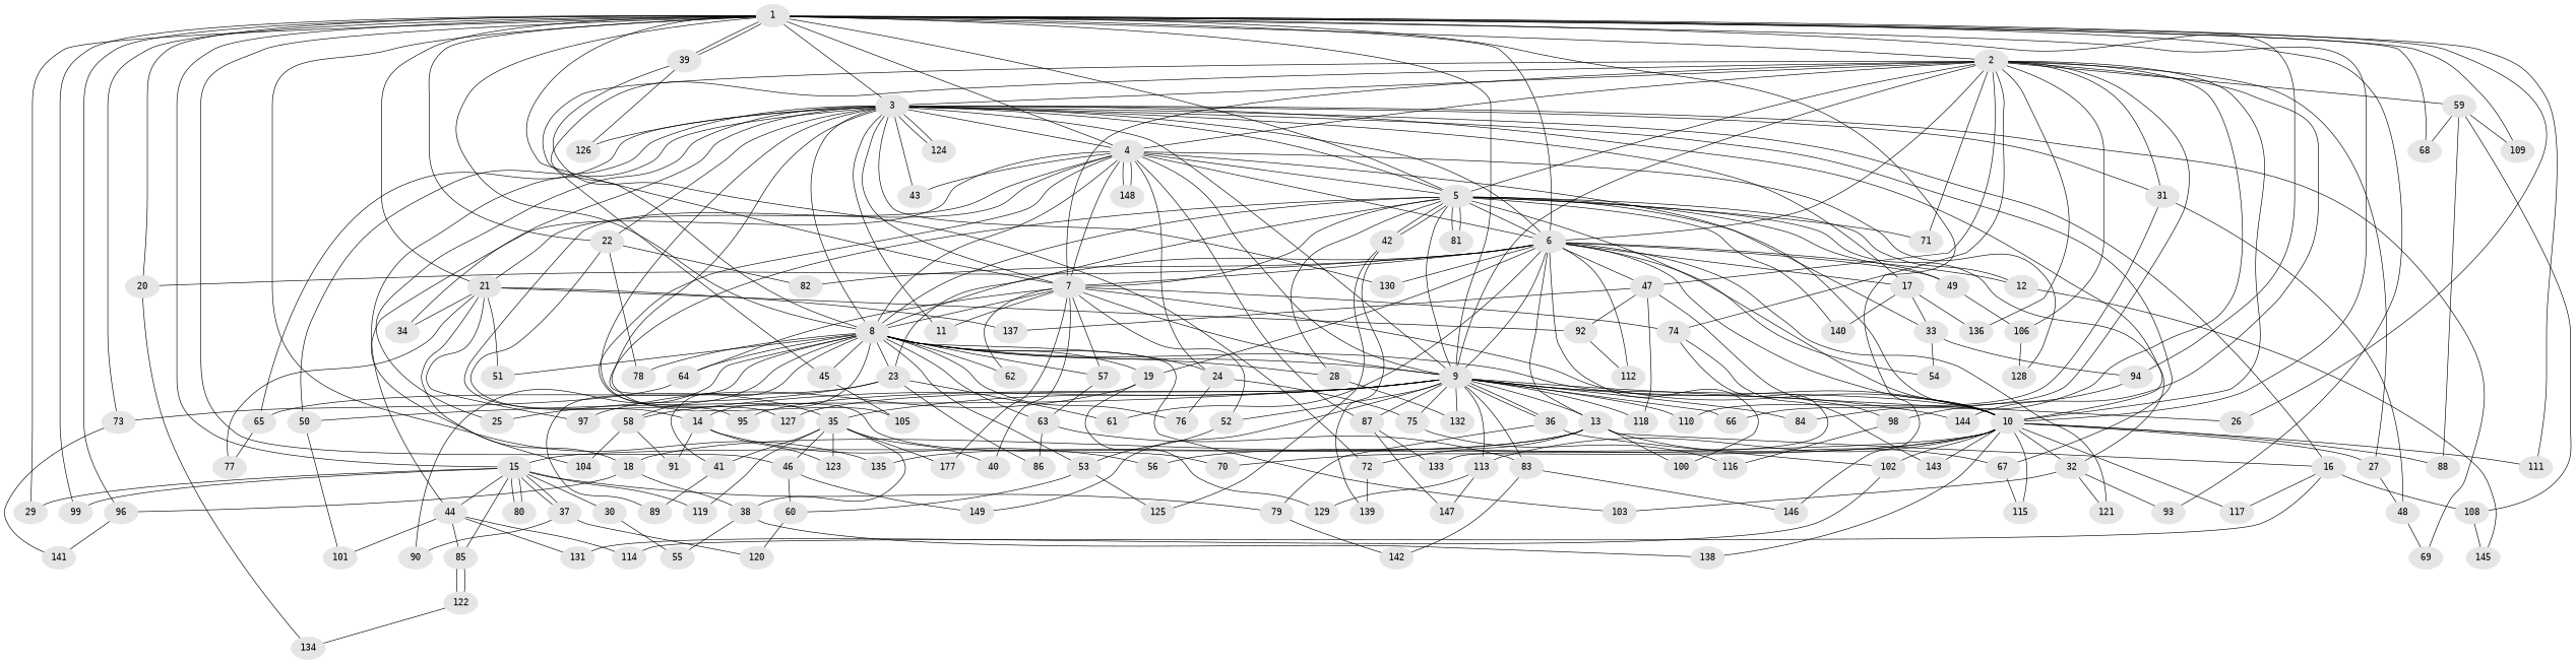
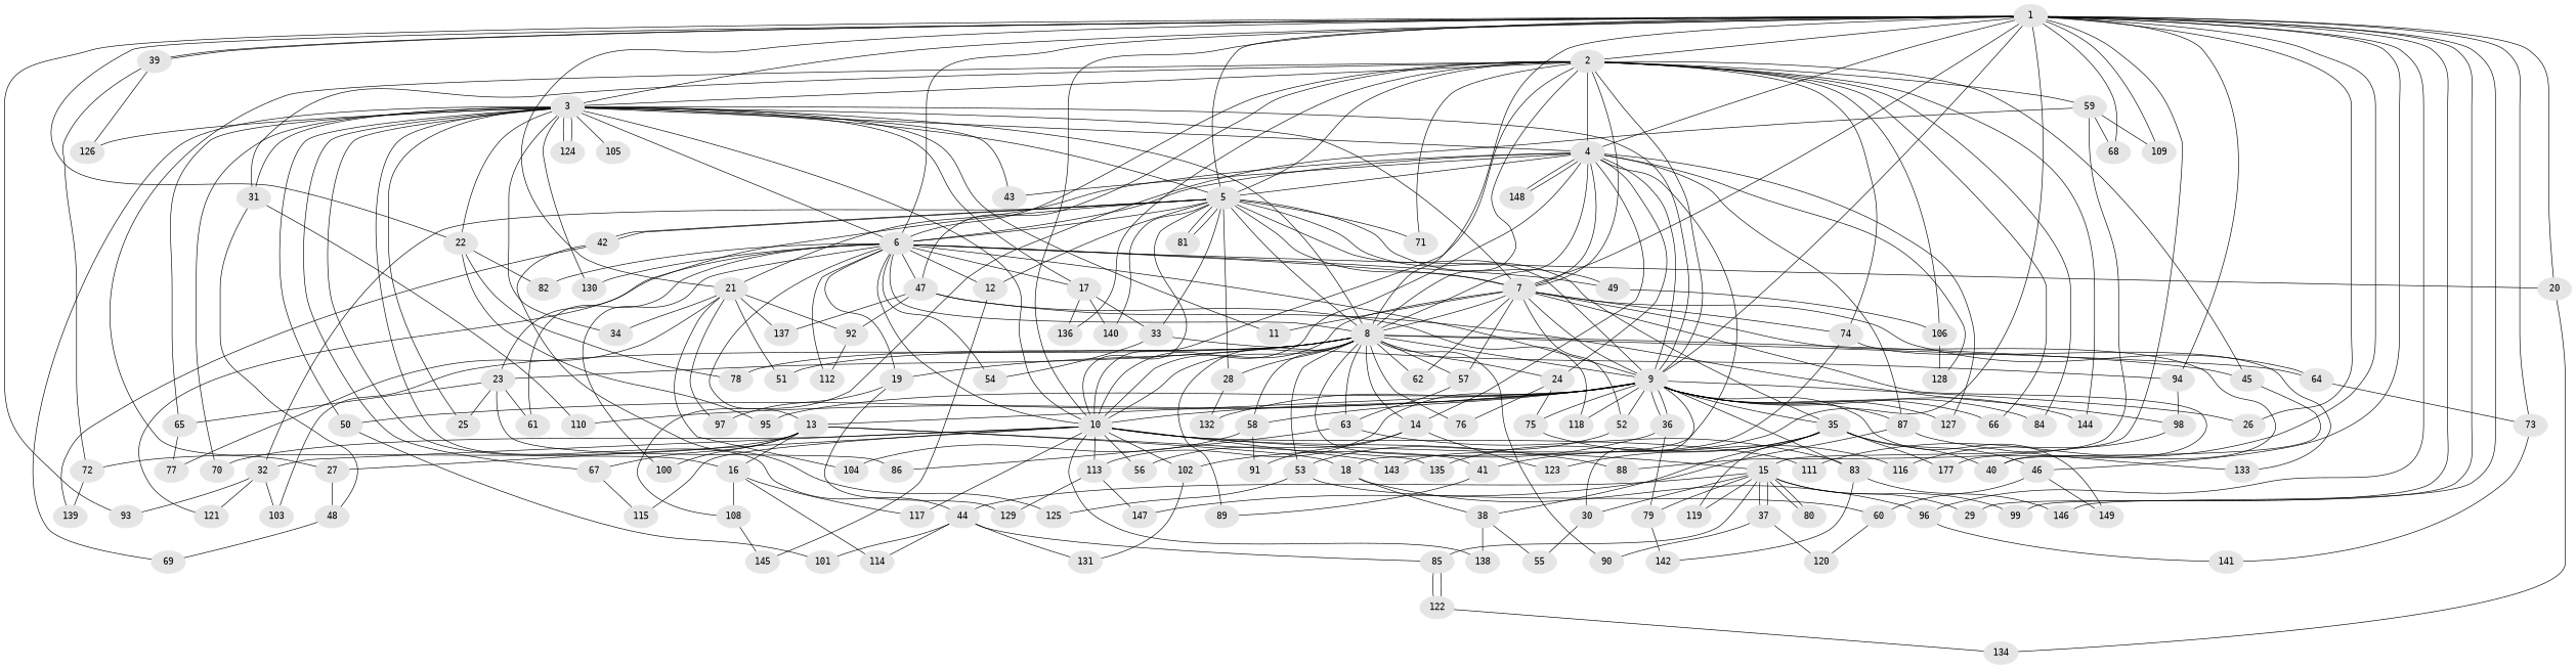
  graph {
    fontname="DejaVu Sans Mono"
    node [color=gray90 fontname="DejaVu Sans Mono" style=filled]
    edge [fontname="DejaVu Sans Mono"]
    1
    2
    3
    4
    5
    6
    7
    8
    9
    10
    15
    20
    21
    22
    26
    29
    39
    46
    68
    73
    93
    94
    99
    109
    111
    135
    146
    96
    27
    31
    45
    47
    59
    66
    71
    74
    84
    106
    136
    144
    11
    16
    17
    25
    34
    43
    44
    50
    65
    67
    69
    70
    105
    124
    126
    130
    14
    18
    24
    87
    127
    128
    148
    12
    23
    28
    32
    33
    35
    42
    49
    81
    140
    13
    19
    54
    61
    82
    100
    112
    121
    40
    52
    57
    62
    64
    n87 [label=177]
    41
    51
    53
    58
    63
    76
    78
    89
    90
    103
    30
    36
    75
    83
    95
    110
    113
    118
    132
    149
    56
    88
    102
    115
    117
    138
    143
    37
    79
    80
    85
    119
    134
    97
    77
    92
    104
    137
    72
    60
    141
    98
    48
    108
    133
    114
    101
    131
    91
    123
    38
    147
    145
    86
    125
    139
    129
    55
    116
    142
    120
    122
    1 -- 2
    1 -- 3
    1 -- 4
    1 -- 5
    1 -- 6
    1 -- 7
    1 -- 8
    1 -- 9
    1 -- 10
    1 -- 15
    1 -- 20
    1 -- 21
    1 -- 22
    1 -- 26
    1 -- 29
    1 -- 39
    1 -- 39
    1 -- 46
    1 -- 68
    1 -- 73
    1 -- 93
    1 -- 94
    1 -- 99
    1 -- 109
    1 -- 111
    1 -- 135
    1 -- 146
    1 -- 96
    2 -- 3
    2 -- 4
    2 -- 5
    2 -- 6
    2 -- 7
    2 -- 8
    2 -- 9
    2 -- 10
    2 -- 27
    2 -- 31
    2 -- 45
    2 -- 47
    2 -- 59
    2 -- 66
    2 -- 71
    2 -- 74
    2 -- 84
    2 -- 106
    2 -- 136
    2 -- 144
    3 -- 4
    3 -- 5
    3 -- 6
    3 -- 7
    3 -- 8
    3 -- 9
    3 -- 10
    3 -- 22
    3 -- 31
    3 -- 11
    3 -- 16
    3 -- 17
    3 -- 25
    3 -- 34
    3 -- 43
    3 -- 44
    3 -- 50
    3 -- 65
    3 -- 67
    3 -- 69
    3 -- 70
    3 -- 105
    3 -- 124
    3 -- 124
    3 -- 126
    3 -- 130
    4 -- 5
    4 -- 6
    4 -- 7
    4 -- 8
    4 -- 9
    4 -- 10
    4 -- 21
    4 -- 43
    4 -- 14
    4 -- 18
    4 -- 24
    4 -- 87
    4 -- 127
    4 -- 128
    4 -- 148
    4 -- 148
    5 -- 6
    5 -- 7
    5 -- 8
    5 -- 9
    5 -- 10
    5 -- 71
    5 -- 12
    5 -- 23
    5 -- 28
    5 -- 32
    5 -- 33
    5 -- 35
    5 -- 42
    5 -- 42
    5 -- 49
    5 -- 81
    5 -- 81
    5 -- 140
    6 -- 7
    6 -- 8
    6 -- 9
    6 -- 10
    6 -- 20
    6 -- 47
    6 -- 17
    6 -- 130
    6 -- 12
    6 -- 49
    6 -- 13
    6 -- 19
    6 -- 54
    6 -- 61
    6 -- 82
    6 -- 100
    6 -- 112
    6 -- 121
    7 -- 8
    7 -- 9
    7 -- 10
    7 -- 74
    7 -- 11
    7 -- 40
    7 -- 52
    7 -- 57
    7 -- 62
    7 -- 64
    7 -- n87
    8 -- 9
    8 -- 10
    8 -- 45
    8 -- 14
    8 -- 24
    8 -- 23
    8 -- 28
    8 -- 19
    8 -- 57
    8 -- 62
    8 -- 64
    8 -- 41
    8 -- 51
    8 -- 53
    8 -- 58
    8 -- 63
    8 -- 76
    8 -- 78
    8 -- 89
    8 -- 90
    8 -- 103
    9 -- 10
    9 -- 26
    9 -- 66
    9 -- 84
    9 -- 144
    9 -- 50
    9 -- 87
    9 -- 127
    9 -- 35
    9 -- 13
    9 -- 52
    9 -- 58
+   9 -- 30
    9 -- 36
    9 -- 36
    9 -- 75
    9 -- 83
    9 -- 95
    9 -- 110
    9 -- 113
    9 -- 118
    9 -- 132
    9 -- 149
    10 -- 15
    10 -- 111
    10 -- 27
    10 -- 70
    10 -- 32
    10 -- 113
    10 -- 56
    10 -- 88
    10 -- 102
    10 -- 115
    10 -- 117
    10 -- 138
    10 -- 143
    15 -- 29
    15 -- 99
    15 -- 44
    15 -- 30
    15 -- 37
    15 -- 37
    15 -- 79
    15 -- 80
    15 -- 80
    15 -- 85
    15 -- 119
    20 -- 134
    21 -- 34
    21 -- 51
    21 -- 97
    21 -- 77
    21 -- 92
    21 -- 104
    21 -- 137
    22 -- 82
    22 -- 78
    22 -- 95
    39 -- 126
    39 -- 72
    46 -- 149
    46 -- 60
    73 -- 141
    94 -- 98
    96 -- 141
    27 -- 48
    31 -- 110
    31 -- 48
-   45 -- 105
+   45 -- 40
    47 -- 118
    47 -- 92
    47 -- 137
    47 -- 98
    59 -- 68
    59 -- 109
    59 -- 88
    59 -- 108
    74 -- 143
    74 -- 133
    106 -- 128
    16 -- 117
    16 -- 108
    16 -- 114
    17 -- 136
    17 -- 33
    17 -- 140
    44 -- 85
    44 -- 114
    44 -- 101
    44 -- 131
    50 -- 101
    65 -- 77
    67 -- 115
    14 -- 56
    14 -- 91
    14 -- 123
    18 -- 96
    18 -- 38
    24 -- 76
    24 -- 75
    87 -- 133
    87 -- 147
    12 -- 145
    23 -- 25
    23 -- 65
    23 -- 61
    23 -- 86
    28 -- 132
    32 -- 93
    32 -- 121
    32 -- 103
    33 -- 94
    33 -- 54
    35 -- 46
    35 -- 40
    35 -- n87
    35 -- 41
    35 -- 119
    35 -- 123
    35 -- 38
    42 -- 125
    42 -- 139
    49 -- 106
    13 -- 135
    13 -- 16
    13 -- 67
    13 -- 18
    13 -- 100
    13 -- 72
    19 -- 97
    19 -- 129
    52 -- 53
    57 -- 63
    64 -- 73
    41 -- 89
    53 -- 60
    53 -- 125
    58 -- 104
    58 -- 91
    63 -- 83
    63 -- 86
    30 -- 55
    36 -- 102
    36 -- 79
    75 -- 116
    83 -- 146
    83 -- 142
    113 -- 147
    113 -- 129
    102 -- 131
    37 -- 90
    37 -- 120
    79 -- 142
    85 -- 122
    85 -- 122
    92 -- 112
    72 -- 139
    60 -- 120
    98 -- 116
    48 -- 69
    108 -- 145
    38 -- 138
    38 -- 55
    122 -- 134
  }
